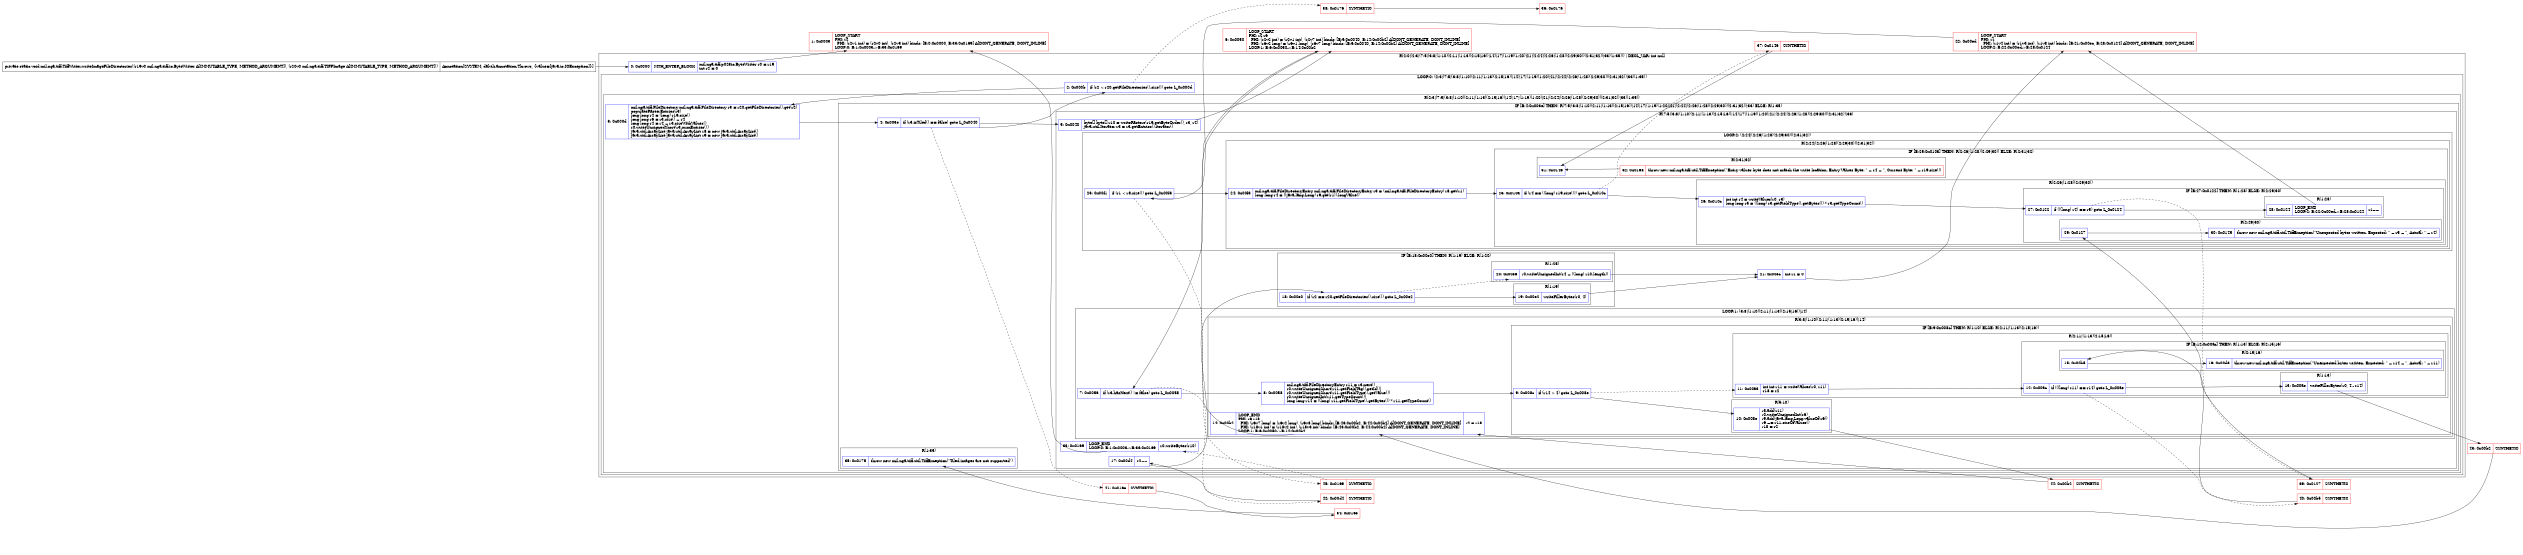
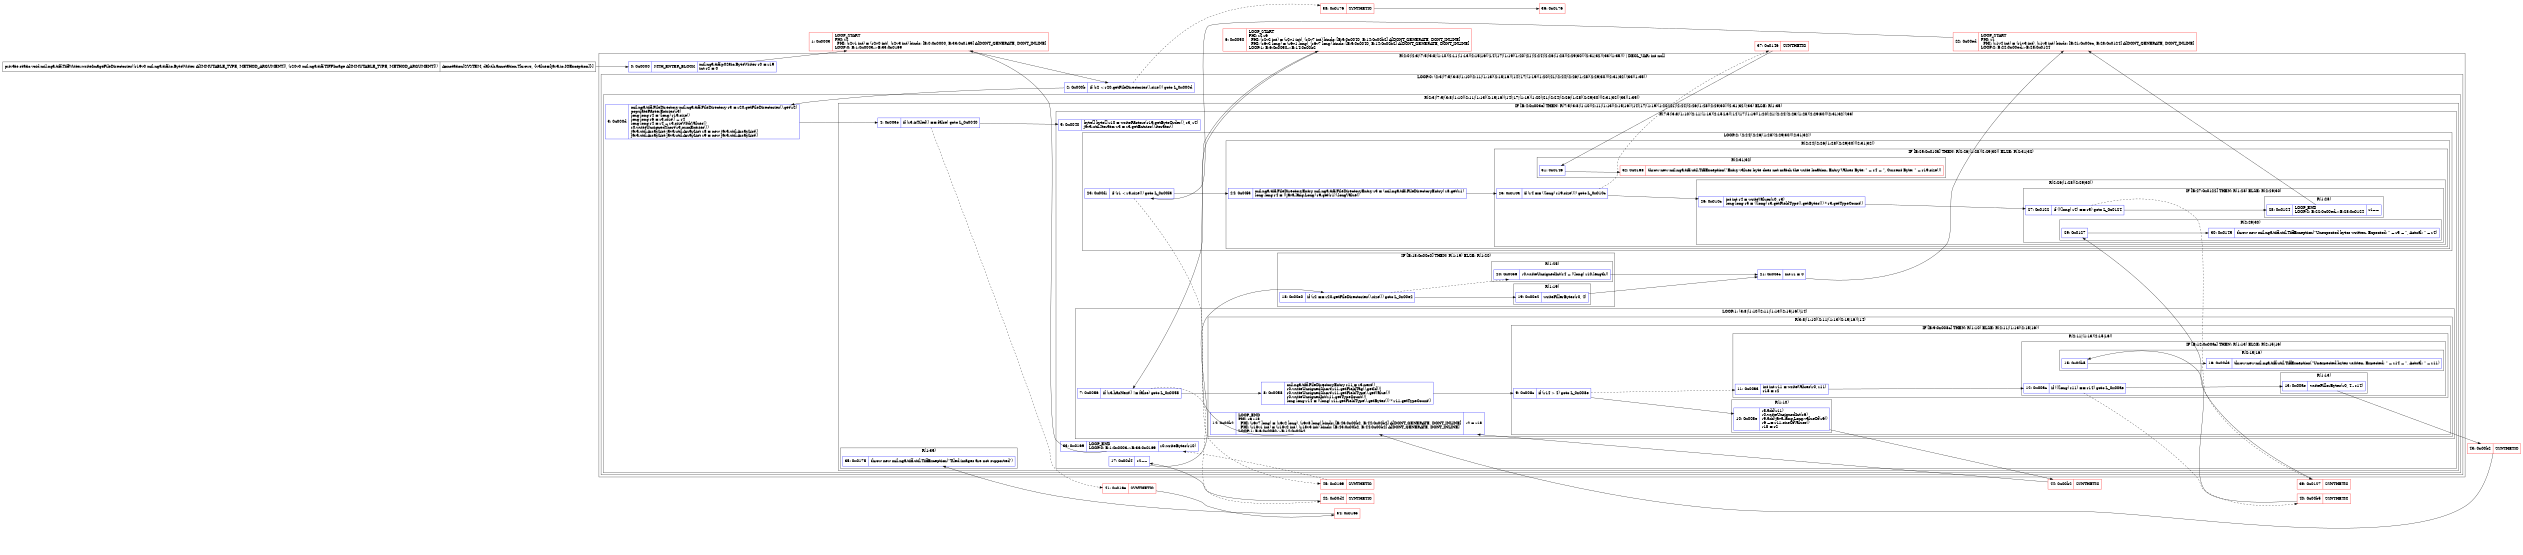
  digraph {
    rankdir=LR
    node [color=blue shape=record]
    n1 [label="{10\:\ 0x008e|r8.add(r11)\lr0.writeUnsignedInt(r6)\lr9.add(java.lang.Long.valueOf(r6))\lr6 += r11.sizeOfValues()\lr18 = r2\l}"]
    n2 [label="{13\:\ 0x00ae|writeFillerBytes(r0, 4 \- r14)\l}"]
    n3 [label="{15\:\ 0x00b5}"]
    n4 [label="{16\:\ 0x00d3|throw new mil.nga.tiff.util.TiffException(\"Unexpected bytes written. Expected: \" + r14 + \", Actual: \" + r11)\l}"]
    n5 [label="{12\:\ 0x00ac|if (((long) r11) == r14) goto L_0x00ae\l}"]
    n6 [label="{11\:\ 0x00a3|int int r11 = writeValues(r0, r11)\lr18 = r2\l}"]
    n7 [label="{9\:\ 0x008c|if (r14 \> 4) goto L_0x008e\l}"]
    n8 [label="{8\:\ 0x0058|mil.nga.tiff.FileDirectoryEntry r11 = r3.next()\lr0.writeUnsignedShort(r11.getFieldTag().getId())\lr0.writeUnsignedShort(r11.getFieldType().getValue())\lr0.writeUnsignedInt(r11.getTypeCount())\llong long r14 = ((long) r11.getFieldType().getBytes()) * r11.getTypeCount()\l}"]
    n9 [label="{14\:\ 0x00b2|LOOP_END\lPHI: r6 r18 \l  PHI: (r6v7 long) = (r6v2 long), (r6v8 long) binds: [B:43:0x00b2, B:44:0x00b2] A[DONT_GENERATE, DONT_INLINE]\l  PHI: (r18v1 int) = (r18v2 int), (r18v3 int) binds: [B:43:0x00b2, B:44:0x00b2] A[DONT_GENERATE, DONT_INLINE]\lLOOP:1: B:6:0x0050\-\>B:14:0x00b2\l|r2 = r18\l}"]
    n10 [label="{7\:\ 0x0056|if (r3.hasNext() != false) goto L_0x0058\l}"]
    n11 [label="{19\:\ 0x00e2|writeFillerBytes(r0, 4)\l}"]
    n12 [label="{20\:\ 0x00e6|r0.writeUnsignedInt(r4 + ((long) r10.length))\l}"]
    n13 [label="{18\:\ 0x00e0|if (r2 == r20.getFileDirectories().size()) goto L_0x00e2\l}"]
    n14 [label="{28\:\ 0x0124|LOOP_END\lLOOP:2: B:22:0x00ed\-\>B:28:0x0124\l|r1++\l}"]
    n15 [label="{29\:\ 0x0127}"]
    n16 [label="{30\:\ 0x0145|throw new mil.nga.tiff.util.TiffException(\"Unexpected bytes written. Expected: \" + r5 + \", Actual: \" + r4)\l}"]
    n17 [label="{27\:\ 0x0122|if (((long) r4) == r5) goto L_0x0124\l}"]
    n18 [label="{26\:\ 0x010c|int int r4 = writeValues(r0, r3)\llong long r5 = ((long) r3.getFieldType().getBytes()) * r3.getTypeCount()\l}"]
    n19 [label="{31\:\ 0x0146}"]
    n20 [color=red label="{32\:\ 0x0168|throw new mil.nga.tiff.util.TiffException(\"Entry values byte does not match the write location. Entry Values Byte: \" + r4 + \", Current Byte: \" + r19.size())\l}"]
    n21 [label="{25\:\ 0x010a|if (r4 == ((long) r19.size())) goto L_0x010c\l}"]
    n22 [label="{24\:\ 0x00f3|mil.nga.tiff.FileDirectoryEntry mil.nga.tiff.FileDirectoryEntry r3 = (mil.nga.tiff.FileDirectoryEntry) r8.get(r1)\llong long r4 = ((java.lang.Long) r9.get(r1)).longValue()\l}"]
    n23 [label="{23\:\ 0x00f1|if (r1 \< r8.size()) goto L_0x00f3\l}"]
    n24 [label="{5\:\ 0x0040|byte[] byte[] r10 = writeRasters(r19.getByteOrder(), r3, r4)\ljava.util.Iterator r3 = r3.getEntries().iterator()\l}"]
    n25 [label="{17\:\ 0x00d4|r2++\l}"]
    n26 [label="{21\:\ 0x00ec|int r1 = 0\l}"]
    n27 [label="{33\:\ 0x0169|LOOP_END\lLOOP:0: B:1:0x0003\-\>B:33:0x0169\l|r0.writeBytes(r10)\l}"]
    n28 [label="{35\:\ 0x0175|throw new mil.nga.tiff.util.TiffException(\"Tiled images are not supported\")\l}"]
    n29 [label="{4\:\ 0x003e|if (r3.isTiled() == false) goto L_0x0040\l}"]
    n30 [label="{3\:\ 0x000d|mil.nga.tiff.FileDirectory mil.nga.tiff.FileDirectory r3 = r20.getFileDirectories().get(r2)\lpopulateRasterEntries(r3)\llong long r4 = (long) r19.size()\llong long r6 = r3.size() + r4\llong long r4 = r4 + r3.sizeWithValues()\lr0.writeUnsignedShort(r3.numEntries())\ljava.util.ArrayList java.util.ArrayList r8 = new java.util.ArrayList()\ljava.util.ArrayList java.util.ArrayList r9 = new java.util.ArrayList()\l}"]
    n31 [label="{2\:\ 0x000b|if (r2 \< r20.getFileDirectories().size()) goto L_0x000d\l}"]
    n32 [label="{0\:\ 0x0000|MTH_ENTER_BLOCK\l|mil.nga.tiff.p023io.ByteWriter r0 = r19\lint r2 = 0\l}"]
    n33 [color=red label="{44\:\ 0x00b2|SYNTHETIC\l}"]
    n34 [color=red label="{43\:\ 0x00b2|SYNTHETIC\l}"]
    n35 [color=red label="{40\:\ 0x00b5|SYNTHETIC\l}"]
    n36 [color=red label="{6\:\ 0x0050|LOOP_START\lPHI: r2 r6 \l  PHI: (r2v2 int) = (r2v1 int), (r2v7 int) binds: [B:5:0x0040, B:14:0x00b2] A[DONT_GENERATE, DONT_INLINE]\l  PHI: (r6v2 long) = (r6v1 long), (r6v7 long) binds: [B:5:0x0040, B:14:0x00b2] A[DONT_GENERATE, DONT_INLINE]\lLOOP:1: B:6:0x0050\-\>B:14:0x00b2\l}"]
    n37 [color=red label="{42\:\ 0x00d4|SYNTHETIC\l}"]
    n38 [color=red label="{22\:\ 0x00ed|LOOP_START\lPHI: r1 \l  PHI: (r1v4 int) = (r1v3 int), (r1v8 int) binds: [B:21:0x00ec, B:28:0x0124] A[DONT_GENERATE, DONT_INLINE]\lLOOP:2: B:22:0x00ed\-\>B:28:0x0124\l}"]
    n39 [color=red label="{39\:\ 0x0127|SYNTHETIC\l}"]
    n40 [color=red label="{37\:\ 0x0146|SYNTHETIC\l}"]
    n41 [color=red label="{45\:\ 0x0169|SYNTHETIC\l}"]
    n42 [color=red label="{1\:\ 0x0003|LOOP_START\lPHI: r2 \l  PHI: (r2v1 int) = (r2v0 int), (r2v3 int) binds: [B:0:0x0000, B:33:0x0169] A[DONT_GENERATE, DONT_INLINE]\lLOOP:0: B:1:0x0003\-\>B:33:0x0169\l}"]
    n43 [color=red label="{41\:\ 0x016e|SYNTHETIC\l}"]
    n44 [color=red label="{38\:\ 0x0176|SYNTHETIC\l}"]
    n45 [color=red label="{36\:\ 0x0176}"]
    n46 [color=red label="{34\:\ 0x016e}"]
    n47 [label="{private static void mil.nga.tiff.TiffWriter.writeImageFileDirectories((r19v0 mil.nga.tiff.io.ByteWriter A[IMMUTABLE_TYPE, METHOD_ARGUMENT]), (r20v0 mil.nga.tiff.TIFFImage A[IMMUTABLE_TYPE, METHOD_ARGUMENT]))  | Annotation[SYSTEM, dalvik.annotation.Throws, \{value=[java.io.IOException]\}]\l}" color=""]
    subgraph cluster_1 {
      label="R(2:0|(2:3|(7:5|(3:8|(1:10)(2:11|(1:13)(2:15|16))|14)|17|(1:19)(1:20)|21|(2:24|(2:26|(1:28)(2:29|30))(2:31|32))|33)(1:35))) | DECL_VAR: int null\l"
      n32
      subgraph cluster_2 {
        label="LOOP:0: (2:3|(7:5|(3:8|(1:10)(2:11|(1:13)(2:15|16))|14)|17|(1:19)(1:20)|21|(2:24|(2:26|(1:28)(2:29|30))(2:31|32))|33)(1:35))"
        n31
        subgraph cluster_3 {
          label="R(2:3|(7:5|(3:8|(1:10)(2:11|(1:13)(2:15|16))|14)|17|(1:19)(1:20)|21|(2:24|(2:26|(1:28)(2:29|30))(2:31|32))|33)(1:35))"
          n30
          subgraph cluster_4 {
            label="IF [B:4:0x003e] THEN: R(7:5|(3:8|(1:10)(2:11|(1:13)(2:15|16))|14)|17|(1:19)(1:20)|21|(2:24|(2:26|(1:28)(2:29|30))(2:31|32))|33) ELSE: R(1:35)"
            n29
            subgraph cluster_5 {
              label="R(7:5|(3:8|(1:10)(2:11|(1:13)(2:15|16))|14)|17|(1:19)(1:20)|21|(2:24|(2:26|(1:28)(2:29|30))(2:31|32))|33)"
              n24
              n25
              n26
              n27
              subgraph cluster_6 {
                label="LOOP:1: (3:8|(1:10)(2:11|(1:13)(2:15|16))|14)"
                n10
                subgraph cluster_7 {
                  label="R(3:8|(1:10)(2:11|(1:13)(2:15|16))|14)"
                  n8
                  n9
                  subgraph cluster_8 {
                    label="IF [B:9:0x008c] THEN: R(1:10) ELSE: R(2:11|(1:13)(2:15|16))"
                    n7
                    subgraph cluster_9 {
-                     label="R(5:10)"
+                     label="R(1:10)"
                      n1
                    }
                    subgraph cluster_10 {
                      label="R(2:11|(1:13)(2:15|16))"
                      n6
                      subgraph cluster_11 {
                        label="IF [B:12:0x00ac] THEN: R(1:13) ELSE: R(2:15|16)"
                        n5
                        subgraph cluster_12 {
                          label="R(1:13)"
                          n2
                        }
                        subgraph cluster_13 {
                          label="R(2:15|16)"
                          n3
                          n4
                        }
                      }
                    }
                  }
                }
              }
              subgraph cluster_14 {
                label="IF [B:18:0x00e0] THEN: R(1:19) ELSE: R(1:20)"
                n13
                subgraph cluster_15 {
                  label="R(1:19)"
                  n11
                }
                subgraph cluster_16 {
                  label="R(1:25)"
                  n12
                }
              }
              subgraph cluster_17 {
                label="LOOP:2: (2:24|(2:26|(1:28)(2:29|30))(2:31|32))"
                n23
                subgraph cluster_18 {
                  label="R(2:24|(2:26|(1:28)(2:29|30))(2:31|32))"
                  n22
                  subgraph cluster_19 {
                    label="IF [B:25:0x010a] THEN: R(2:26|(1:28)(2:29|30)) ELSE: R(2:31|32)"
                    n21
                    subgraph cluster_20 {
                      label="R(2:26|(1:28)(2:29|30))"
                      n18
                      subgraph cluster_21 {
                        label="IF [B:27:0x0122] THEN: R(1:28) ELSE: R(2:29|30)"
                        n17
                        subgraph cluster_22 {
                          label="R(1:28)"
                          n14
                        }
                        subgraph cluster_23 {
                          label="R(2:29|30)"
                          n15
                          n16
                        }
                      }
                    }
                    subgraph cluster_24 {
                      label="R(2:31|32)"
                      n19
                      n20
                    }
                  }
                }
              }
            }
            subgraph cluster_25 {
              label="R(1:35)"
              n28
            }
          }
        }
      }
    }
    n1 -> n33
    n2 -> n34
    n3 -> n4
    n5 -> n2
    n5 -> n35 [style=dashed]
    n6 -> n5
    n7 -> n1
    n7 -> n6 [style=dashed]
    n8 -> n7
    n9 -> n36
    n10 -> n8
    n10 -> n37 [style=dashed]
    n11 -> n26
    n12 -> n26
    n13 -> n11
    n13 -> n12 [style=dashed]
    n14 -> n38
    n15 -> n16
    n17 -> n14
    n17 -> n39 [style=dashed]
    n18 -> n17
-   n20 -> n19
+   n19 -> n20
    n21 -> n18
    n21 -> n40 [style=dashed]
    n22 -> n21
    n23 -> n22
    n23 -> n41 [style=dashed]
-   n24 -> n36
    n25 -> n13
    n26 -> n38
    n27 -> n42
    n29 -> n24
    n29 -> n43 [style=dashed]
    n30 -> n29
    n31 -> n30
    n31 -> n44 [style=dashed]
    n32 -> n42
    n33 -> n9
    n34 -> n9
    n35 -> n3
    n36 -> n10
    n37 -> n25
    n38 -> n23
    n39 -> n15
    n40 -> n19
    n41 -> n27 [style=dashed]
-   n29 -> n31
+   n42 -> n31
    n43 -> n46
    n44 -> n45
    n46 -> n28
    n47 -> n32
  }
